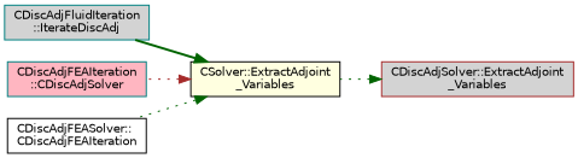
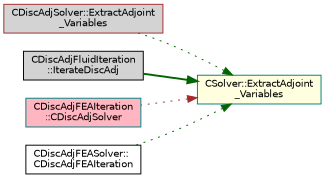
  digraph {
    rankdir=RL
    node [color=black fillcolor=lightgrey fontname=Helvetica fontsize=10 shape=record style=filled]
    edge [color=darkgreen dir=back fontname=Helvetica fontsize=10 labelfontname=Helvetica labelfontsize=10 style=dotted]
-   n1 [fillcolor=lightyellow fontcolor=black height=0.2 label="CSolver::ExtractAdjoint\l_Variables" width=0.4]
+   n1 [color=teal fillcolor=lightyellow fontcolor=black height=0.2 label="CSolver::ExtractAdjoint\l_Variables" width=0.4]
    n2 [color=brown height=0.2 label="CDiscAdjSolver::ExtractAdjoint\l_Variables" width=0.4]
-   n3 [color=teal height=0.2 label="CDiscAdjFluidIteration\l::IterateDiscAdj" width=0.4]
+   n3 [height=0.2 label="CDiscAdjFluidIteration\l::IterateDiscAdj" width=0.4]
    n4 [color=teal fillcolor=lightpink height=0.2 label="CDiscAdjFEAIteration\l::CDiscAdjSolver" width=0.4]
    n5 [fillcolor=white height=0.2 label="CDiscAdjFEASolver::\lCDiscAdjFEAIteration" width=0.4]
-   n2 -> n1
+   n1 -> n2
    n1 -> n3 [style=bold]
    n1 -> n4 [color=brown]
    n1 -> n5
  }
